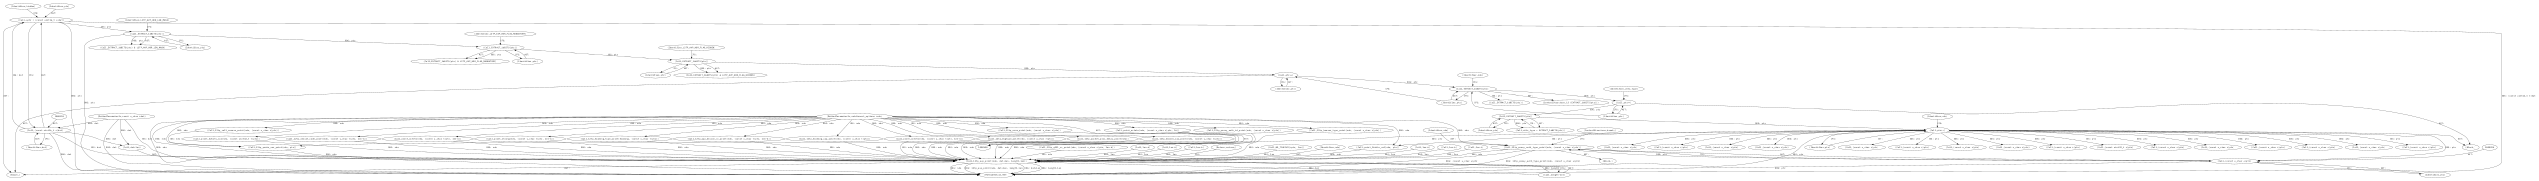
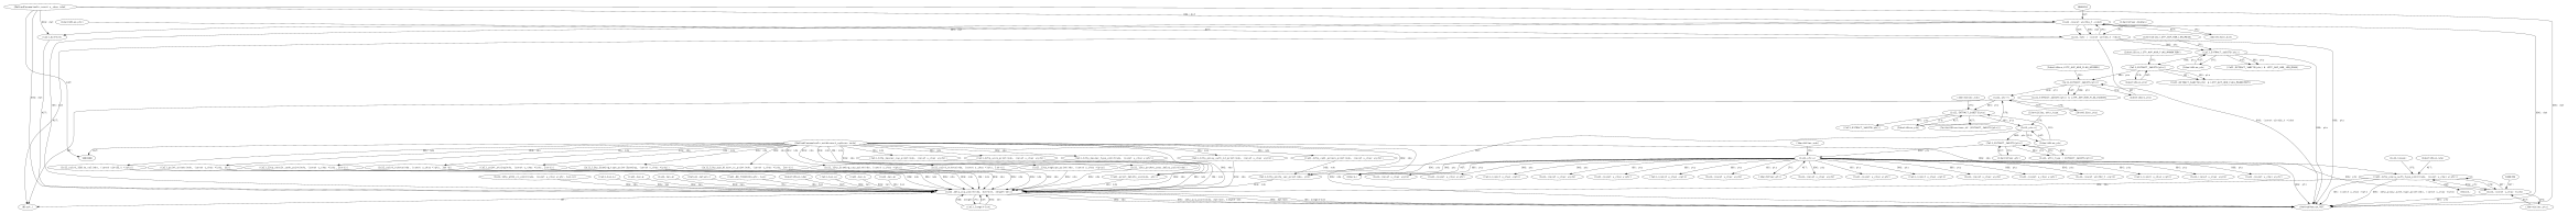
  digraph {
    fontname="IBM Plex Mono"
    node [fontname="IBM Plex Mono"]
    edge [fontname="IBM Plex Mono"]
    n1 [label="(Call,l2tp_proxy_auth_type_print(ndo, (const u_char *)ptr))"]
    n2 [label="(Call,(const u_char *)ptr)"]
    n3 [label="(Call,l2tp_avp_print(ndo, dat+len, length-len))"]
    n4 [label="(MethodReturn,RET)"]
    n5 [label="(Block,)"]
    n6 [label="(Identifier,ptr)"]
    n7 [label="(Block,)"]
    n8 [label="(Call,length-len)"]
    n9 [label="(MethodParameterIn,netdissect_options *ndo)"]
    n10 [label="(Call,l2tp_call_errors_print(ndo, (const u_char *)ptr))"]
    n11 [label="(Call,l2tp_proto_ver_print(ndo, ptr))"]
    n12 [label="(Call,print_32bits_val(ndo, (const uint32_t *)ptr))"]
    n13 [label="(Call,print_octets(ndo, (const u_char *)ptr, 16))"]
    n14 [label="(Call,l2tp_result_code_print(ndo, (const u_char *)ptr, len-6))"]
    n15 [label="(Call,print_octets(ndo, (const u_char *)ptr, len-6))"]
    n16 [label="(Call,print_string(ndo, (const u_char *)ptr, len-6))"]
    n17 [label="(Call,l2tp_framing_type_print(framing, (const u_char *)ptr))"]
    n18 [label="(Call,print_16bits_val(ndo, ptr))"]
    n19 [label="(Call,l2tp_ppp_discon_cc_print(ndo, (const u_char *)ptr, len-6))"]
    n20 [label="(Call,l2tp_framing_cap_print(ndo, (const u_char *)ptr))"]
    n21 [label="(Call,print_octets(ndo, (const u_char *)ptr, len-6))"]
    n22 [label="(Call,l2tp_msgtype_print(ndo, (const u_char *)ptr))"]
    n23 [label="(Call,l2tp_packet_proc_delay_print(ndo))"]
    n24 [label="(Call,l2tp_bearer_cap_print(ndo, (const u_char *)ptr))"]
    n25 [label="(Call,l2tp_accm_print(ndo, (const u_char *)ptr))"]
    n26 [label="(Call,l2tp_proxy_auth_id_print(ndo, (const u_char *)ptr))"]
    n27 [label="(Call,l2tp_bearer_type_print(ndo, (const u_char *)ptr))"]
    1000108
    n29 [label="(Call,l2tp_q931_cc_print(ndo, (const u_char *)ptr, len-6))"]
    n30 [label="(Call,ptr++)"]
    n31 [label="(Call,(const u_char *)ptr)"]
    n32 [label="(Block,)"]
    n33 [label="(Call,(const u_char *)ptr)"]
    n34 [label="(Call,(const u_char *)ptr)"]
    n35 [label="(Call,(const u_char *)ptr)"]
    n36 [label="(Identifier,ptr)"]
    n37 [label="(Call,(const u_char *)ptr)"]
    n38 [label="(Call,(const u_char *)ptr)"]
    n39 [label="(Call,(const u_char *)ptr)"]
    n40 [label="(Call,(const u_char *)ptr)"]
    n41 [label="(Call,(const u_char *)ptr)"]
    n42 [label="(Call,(const uint32_t *)ptr)"]
    n43 [label="(Call,(const u_char *)ptr)"]
    n44 [label="(Call,(const u_char *)ptr)"]
    n45 [label="(Call,(const u_char *)ptr)"]
    n46 [label="(Call,(const u_char *)ptr)"]
    n47 [label="(Call,(const u_char *)ptr)"]
    n48 [label="(Call,(const u_char *)ptr)"]
    n49 [label="(Call,EXTRACT_16BITS(ptr))"]
    n50 [label="(Call,attr_type = EXTRACT_16BITS(ptr))"]
    n51 [label="(Identifier,ptr)"]
    n52 [label="(Call,ptr++)"]
    n53 [label="(Identifier,ptr)"]
    n54 [label="(Call,EXTRACT_16BITS(ptr))"]
    n55 [label="(ControlStructure,if (EXTRACT_16BITS(ptr)))"]
    n56 [label="(Identifier,ptr)"]
    n57 [label="(Call,EXTRACT_16BITS(ptr))"]
    n58 [label="(Call,ptr++)"]
    n59 [label="(Identifier,ptr)"]
    n60 [label="(Call,EXTRACT_16BITS(ptr))"]
    n61 [label="(Call,EXTRACT_16BITS(ptr) & L2TP_AVP_HDR_FLAG_HIDDEN)"]
    n62 [label="(Identifier,ptr)"]
    n63 [label="(Call,EXTRACT_16BITS(ptr))"]
    n64 [label="(Identifier,ptr)"]
    n65 [label="(Call,EXTRACT_16BITS(ptr) & L2TP_AVP_HDR_FLAG_MANDATORY)"]
    n66 [label="(Call,EXTRACT_16BITS(ptr))"]
    n67 [label="(Call,EXTRACT_16BITS(ptr) & L2TP_AVP_HDR_LEN_MASK)"]
    n68 [label="(Identifier,ptr)"]
    n69 [label="(Call,*ptr = (const uint16_t *)dat)"]
    n70 [label="(Call,(const uint16_t *)dat)"]
    n71 [label="(Identifier,dat)"]
    n72 [label="(Call,dat+len)"]
    n73 [label="(MethodParameterIn,const u_char *dat)"]
    n74 [label="(Identifier,hidden)"]
    n75 [label="(Call,len-6)"]
    n76 [label="(Identifier,L2TP_AVP_HDR_LEN_MASK)"]
    n77 [label="(Call,len-6)"]
    n78 [label="(Identifier,ptr)"]
    n79 [label="(Call,len-6)"]
    n80 [label="(Return,return;)"]
    n81 [label="(Identifier,ndo)"]
    n82 [label="(Call,ND_TCHECK2(*ptr, len))"]
    n83 [label="(Identifier,L2TP_AVP_HDR_FLAG_HIDDEN)"]
    n84 [label="(Identifier,ndo)"]
    n85 [label="(Identifier,ndo)"]
    n86 [label="(Identifier,ndo)"]
    n87 [label="(Call,len-6)"]
-   n88 [label="(ControlStructure,break;)"]
+   n88 [label="(Call,break;)"]
    n89 [label="(Call,len-6)"]
    n90 [label="(Identifier,L2TP_AVP_HDR_FLAG_MANDATORY)"]
    n91 [label="(Identifier,attr_type)"]
    n92 [label="(Call,len-6)"]
    1000394
    1000118
    n1 -> n2 [label="CFG: "]
    n1 -> n3 [label="DDG: ndo"]
    n1 -> n4 [label="DDG: (const u_char *)ptr"]
    n1 -> n4 [label="DDG: l2tp_proxy_auth_type_print(ndo, (const u_char *)ptr)"]
    n1 -> n5 [label="AST: "]
    n2 -> n1 [label="AST: "]
    n2 -> n1 [label="DDG: ptr"]
    n2 -> n4 [label="DDG: ptr"]
    n2 -> n6 [label="CFG: "]
    n3 -> n4 [label="DDG: ndo"]
    n3 -> n4 [label="DDG: l2tp_avp_print(ndo, dat+len, length-len)"]
    n3 -> n4 [label="DDG: dat+len"]
    n3 -> n4 [label="DDG: length-len"]
    n3 -> n7 [label="AST: "]
    n3 -> n8 [label="CFG: "]
    n6 -> n2 [label="AST: "]
    n8 -> n3 [label="AST: "]
    n8 -> n3 [label="DDG: length"]
    n8 -> n3 [label="DDG: len"]
    n9 -> n1 [label="DDG: ndo"]
    n9 -> n3 [label="DDG: ndo"]
    n9 -> n4 [label="DDG: ndo"]
    n9 -> n10 [label="DDG: ndo"]
    n9 -> n11 [label="DDG: ndo"]
    n9 -> n12 [label="DDG: ndo"]
    n9 -> n13 [label="DDG: ndo"]
    n9 -> n14 [label="DDG: ndo"]
    n9 -> n15 [label="DDG: ndo"]
    n9 -> n16 [label="DDG: ndo"]
    n9 -> n17 [label="DDG: ndo"]
    n9 -> n18 [label="DDG: ndo"]
    n9 -> n19 [label="DDG: ndo"]
    n9 -> n20 [label="DDG: ndo"]
    n9 -> n21 [label="DDG: ndo"]
    n9 -> n22 [label="DDG: ndo"]
    n9 -> n23 [label="DDG: ndo"]
    n9 -> n24 [label="DDG: ndo"]
    n9 -> n25 [label="DDG: ndo"]
    n9 -> n26 [label="DDG: ndo"]
    n9 -> n27 [label="DDG: ndo"]
    n9 -> 1000108 [label="AST: "]
    n10 -> n11 [label="DDG: ndo"]
    n11 -> n3 [label="DDG: ndo"]
    n12 -> n3 [label="DDG: ndo"]
    n13 -> n3 [label="DDG: ndo"]
    n14 -> n3 [label="DDG: ndo"]
    n15 -> n3 [label="DDG: ndo"]
    n16 -> n3 [label="DDG: ndo"]
    n17 -> n3 [label="DDG: ndo"]
    n18 -> n3 [label="DDG: ndo"]
    n19 -> n3 [label="DDG: ndo"]
    n20 -> n3 [label="DDG: ndo"]
    n21 -> n3 [label="DDG: ndo"]
    n22 -> n3 [label="DDG: ndo"]
    n23 -> n3 [label="DDG: ndo"]
    n24 -> n3 [label="DDG: ndo"]
    n25 -> n3 [label="DDG: ndo"]
    n26 -> n3 [label="DDG: ndo"]
    n27 -> n3 [label="DDG: ndo"]
    n29 -> n3 [label="DDG: ndo"]
    n30 -> n2 [label="DDG: ptr"]
    n30 -> n4 [label="DDG: ptr"]
    n30 -> n11 [label="DDG: ptr"]
    n30 -> n18 [label="DDG: ptr"]
    n30 -> n31 [label="DDG: ptr"]
    n30 -> n32 [label="AST: "]
    n30 -> n33 [label="DDG: ptr"]
    n30 -> n34 [label="DDG: ptr"]
    n30 -> n35 [label="DDG: ptr"]
    n30 -> n36 [label="CFG: "]
    n30 -> n37 [label="DDG: ptr"]
    n30 -> n38 [label="DDG: ptr"]
    n30 -> n39 [label="DDG: ptr"]
    n30 -> n40 [label="DDG: ptr"]
    n30 -> n41 [label="DDG: ptr"]
    n30 -> n42 [label="DDG: ptr"]
    n30 -> n43 [label="DDG: ptr"]
    n30 -> n44 [label="DDG: ptr"]
    n30 -> n45 [label="DDG: ptr"]
    n30 -> n46 [label="DDG: ptr"]
    n30 -> n47 [label="DDG: ptr"]
    n30 -> n48 [label="DDG: ptr"]
    n36 -> n30 [label="AST: "]
    n49 -> n30 [label="DDG: ptr"]
    n49 -> n50 [label="AST: "]
    n49 -> n50 [label="DDG: ptr"]
    n49 -> n51 [label="CFG: "]
    n50 -> n49 [label="CFG: "]
    n51 -> n49 [label="AST: "]
    n52 -> n32 [label="AST: "]
    n52 -> n49 [label="DDG: ptr"]
    n52 -> n53 [label="CFG: "]
    n53 -> n52 [label="AST: "]
    n53 -> n54 [label="CFG: "]
    n54 -> n52 [label="DDG: ptr"]
    n54 -> n55 [label="AST: "]
    n54 -> n56 [label="CFG: "]
    n54 -> n57 [label="DDG: ptr"]
    n56 -> n54 [label="AST: "]
    n56 -> n58 [label="CFG: "]
    n58 -> n7 [label="AST: "]
    n58 -> n54 [label="DDG: ptr"]
    n58 -> n59 [label="CFG: "]
    n59 -> n58 [label="AST: "]
    n60 -> n58 [label="DDG: ptr"]
    n60 -> n61 [label="AST: "]
    n60 -> n61 [label="DDG: ptr"]
    n60 -> n62 [label="CFG: "]
    n62 -> n60 [label="AST: "]
    n63 -> n60 [label="DDG: ptr"]
    n63 -> n64 [label="CFG: "]
    n63 -> n65 [label="AST: "]
    n63 -> n65 [label="DDG: ptr"]
    n64 -> n63 [label="AST: "]
    n66 -> n4 [label="DDG: ptr"]
    n66 -> n63 [label="DDG: ptr"]
    n66 -> n67 [label="AST: "]
    n66 -> n67 [label="DDG: ptr"]
    n66 -> n68 [label="CFG: "]
    n68 -> n66 [label="AST: "]
    n69 -> n4 [label="DDG: (const uint16_t *)dat"]
    n69 -> n4 [label="DDG: ptr"]
    n69 -> n7 [label="AST: "]
    n69 -> n66 [label="DDG: ptr"]
    n69 -> n70 [label="CFG: "]
    n70 -> n3 [label="DDG: dat"]
    n70 -> n4 [label="DDG: dat"]
    n70 -> n69 [label="AST: "]
    n70 -> n69 [label="DDG: dat"]
    n70 -> n71 [label="CFG: "]
    n70 -> n72 [label="DDG: dat"]
    n71 -> n70 [label="AST: "]
    n72 -> n3 [label="AST: "]
    n73 -> n3 [label="DDG: dat"]
    n73 -> n4 [label="DDG: dat"]
-   n13 -> 1000108 [label="AST: "]
+   n73 -> 1000108 [label="AST: "]
    n73 -> n70 [label="DDG: dat"]
    n73 -> n72 [label="DDG: dat"]
    n74 -> n69 [label="CFG: "]
    n75 -> n3 [label="DDG: len"]
    n76 -> n66 [label="CFG: "]
    n77 -> n3 [label="DDG: len"]
    n78 -> n69 [label="AST: "]
    n79 -> n3 [label="DDG: len"]
    n80 -> n3 [label="CFG: "]
    n81 -> n54 [label="CFG: "]
    n82 -> n3 [label="DDG: len"]
    n83 -> n60 [label="CFG: "]
    n84 -> n3 [label="AST: "]
    n85 -> n30 [label="CFG: "]
    n86 -> n1 [label="AST: "]
    n87 -> n3 [label="DDG: len"]
    n88 -> n1 [label="CFG: "]
    n89 -> n3 [label="DDG: len"]
    n90 -> n63 [label="CFG: "]
    n91 -> n52 [label="CFG: "]
    n92 -> n3 [label="DDG: len"]
    1000394 -> n2 [label="AST: "]
    1000118 -> n70 [label="AST: "]
  }
